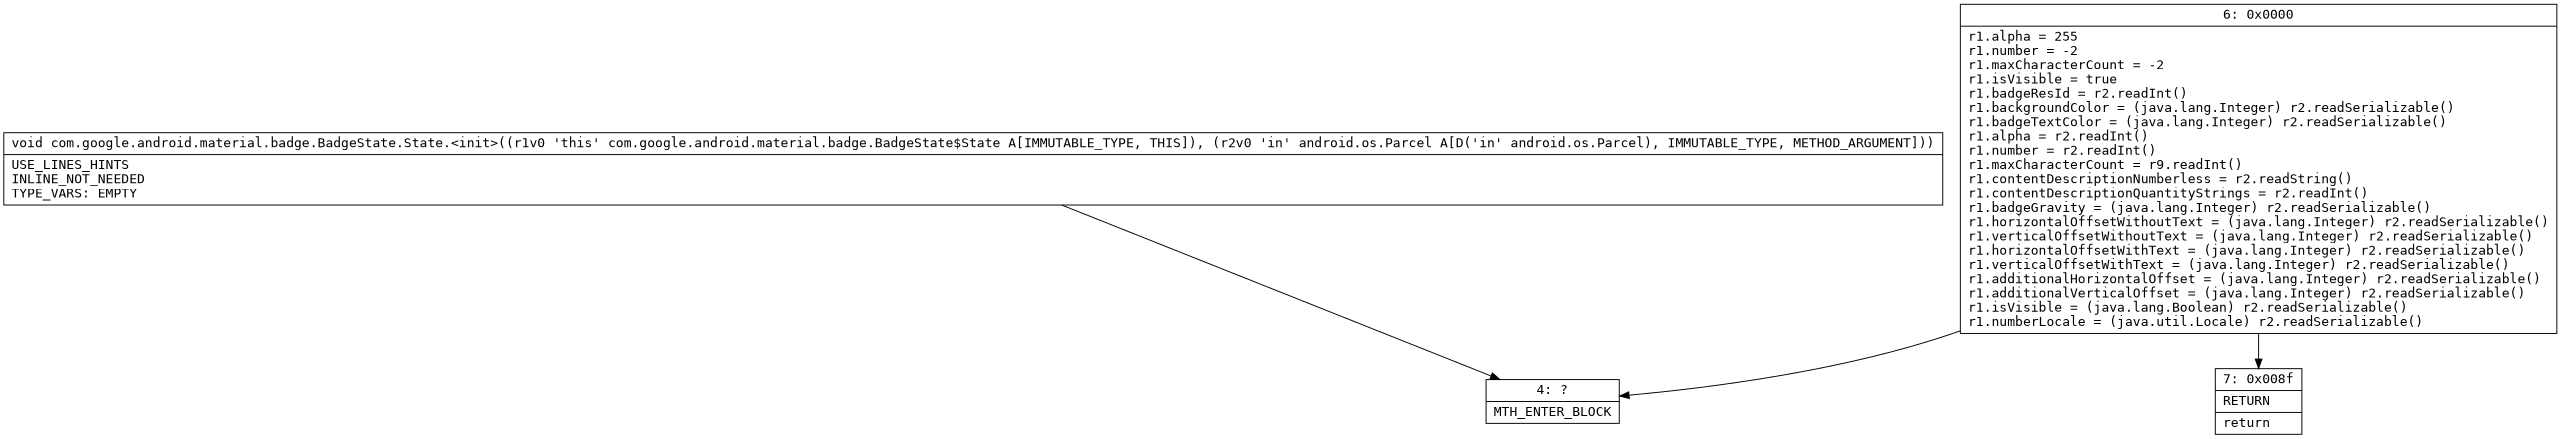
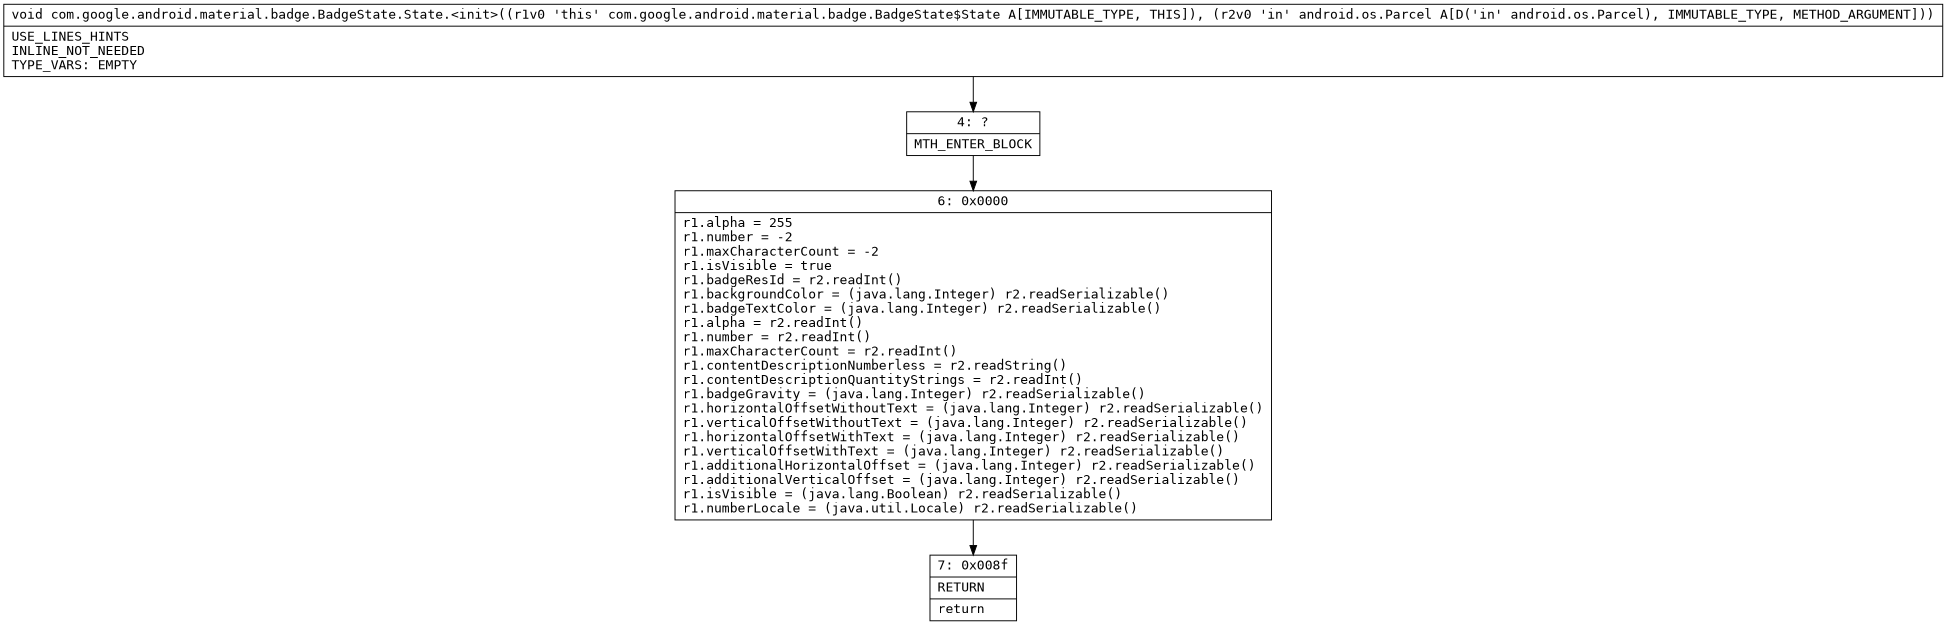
  digraph {
    fontname="DejaVu Sans Mono"
    node [fontname="DejaVu Sans Mono" shape=record]
    edge [fontname="DejaVu Sans Mono"]
    n1 [label="{4\:\ ?|MTH_ENTER_BLOCK\l}"]
-   n2 [label="{6\:\ 0x0000|r1.alpha = 255\lr1.number = \-2\lr1.maxCharacterCount = \-2\lr1.isVisible = true\lr1.badgeResId = r2.readInt()\lr1.backgroundColor = (java.lang.Integer) r2.readSerializable()\lr1.badgeTextColor = (java.lang.Integer) r2.readSerializable()\lr1.alpha = r2.readInt()\lr1.number = r2.readInt()\lr1.maxCharacterCount = r9.readInt()\lr1.contentDescriptionNumberless = r2.readString()\lr1.contentDescriptionQuantityStrings = r2.readInt()\lr1.badgeGravity = (java.lang.Integer) r2.readSerializable()\lr1.horizontalOffsetWithoutText = (java.lang.Integer) r2.readSerializable()\lr1.verticalOffsetWithoutText = (java.lang.Integer) r2.readSerializable()\lr1.horizontalOffsetWithText = (java.lang.Integer) r2.readSerializable()\lr1.verticalOffsetWithText = (java.lang.Integer) r2.readSerializable()\lr1.additionalHorizontalOffset = (java.lang.Integer) r2.readSerializable()\lr1.additionalVerticalOffset = (java.lang.Integer) r2.readSerializable()\lr1.isVisible = (java.lang.Boolean) r2.readSerializable()\lr1.numberLocale = (java.util.Locale) r2.readSerializable()\l}"]
+   n2 [label="{6\:\ 0x0000|r1.alpha = 255\lr1.number = \-2\lr1.maxCharacterCount = \-2\lr1.isVisible = true\lr1.badgeResId = r2.readInt()\lr1.backgroundColor = (java.lang.Integer) r2.readSerializable()\lr1.badgeTextColor = (java.lang.Integer) r2.readSerializable()\lr1.alpha = r2.readInt()\lr1.number = r2.readInt()\lr1.maxCharacterCount = r2.readInt()\lr1.contentDescriptionNumberless = r2.readString()\lr1.contentDescriptionQuantityStrings = r2.readInt()\lr1.badgeGravity = (java.lang.Integer) r2.readSerializable()\lr1.horizontalOffsetWithoutText = (java.lang.Integer) r2.readSerializable()\lr1.verticalOffsetWithoutText = (java.lang.Integer) r2.readSerializable()\lr1.horizontalOffsetWithText = (java.lang.Integer) r2.readSerializable()\lr1.verticalOffsetWithText = (java.lang.Integer) r2.readSerializable()\lr1.additionalHorizontalOffset = (java.lang.Integer) r2.readSerializable()\lr1.additionalVerticalOffset = (java.lang.Integer) r2.readSerializable()\lr1.isVisible = (java.lang.Boolean) r2.readSerializable()\lr1.numberLocale = (java.util.Locale) r2.readSerializable()\l}"]
    n3 [label="{7\:\ 0x008f|RETURN\l|return\l}"]
    n4 [label="{void com.google.android.material.badge.BadgeState.State.\<init\>((r1v0 'this' com.google.android.material.badge.BadgeState$State A[IMMUTABLE_TYPE, THIS]), (r2v0 'in' android.os.Parcel A[D('in' android.os.Parcel), IMMUTABLE_TYPE, METHOD_ARGUMENT]))  | USE_LINES_HINTS\lINLINE_NOT_NEEDED\lTYPE_VARS: EMPTY\l}"]
-   n2 -> n1
+   n1 -> n2
    n2 -> n3
    n4 -> n1
  }
